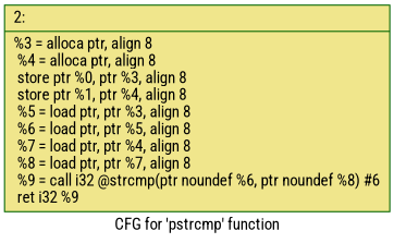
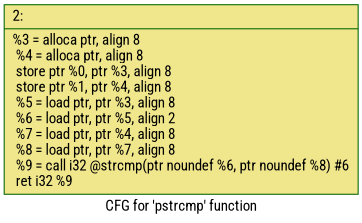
  digraph {
    label="CFG for 'pstrcmp' function"
    fontname="Roboto Condensed"
-   n1 [color=darkgreen fillcolor=khaki fontname="Roboto Condensed" label="{2:\l|  %3 = alloca ptr, align 8\l  %4 = alloca ptr, align 8\l  store ptr %0, ptr %3, align 8\l  store ptr %1, ptr %4, align 8\l  %5 = load ptr, ptr %3, align 8\l  %6 = load ptr, ptr %5, align 8\l  %7 = load ptr, ptr %4, align 8\l  %8 = load ptr, ptr %7, align 8\l  %9 = call i32 @strcmp(ptr noundef %6, ptr noundef %8) #6\l  ret i32 %9\l}" shape=record style=filled]
+   n1 [color=darkgreen fillcolor=khaki fontname="Roboto Condensed" label="{2:\l|  %3 = alloca ptr, align 8\l  %4 = alloca ptr, align 8\l  store ptr %0, ptr %3, align 8\l  store ptr %1, ptr %4, align 8\l  %5 = load ptr, ptr %3, align 8\l  %6 = load ptr, ptr %5, align 2\l  %7 = load ptr, ptr %4, align 8\l  %8 = load ptr, ptr %7, align 8\l  %9 = call i32 @strcmp(ptr noundef %6, ptr noundef %8) #6\l  ret i32 %9\l}" shape=record style=filled]
  }
